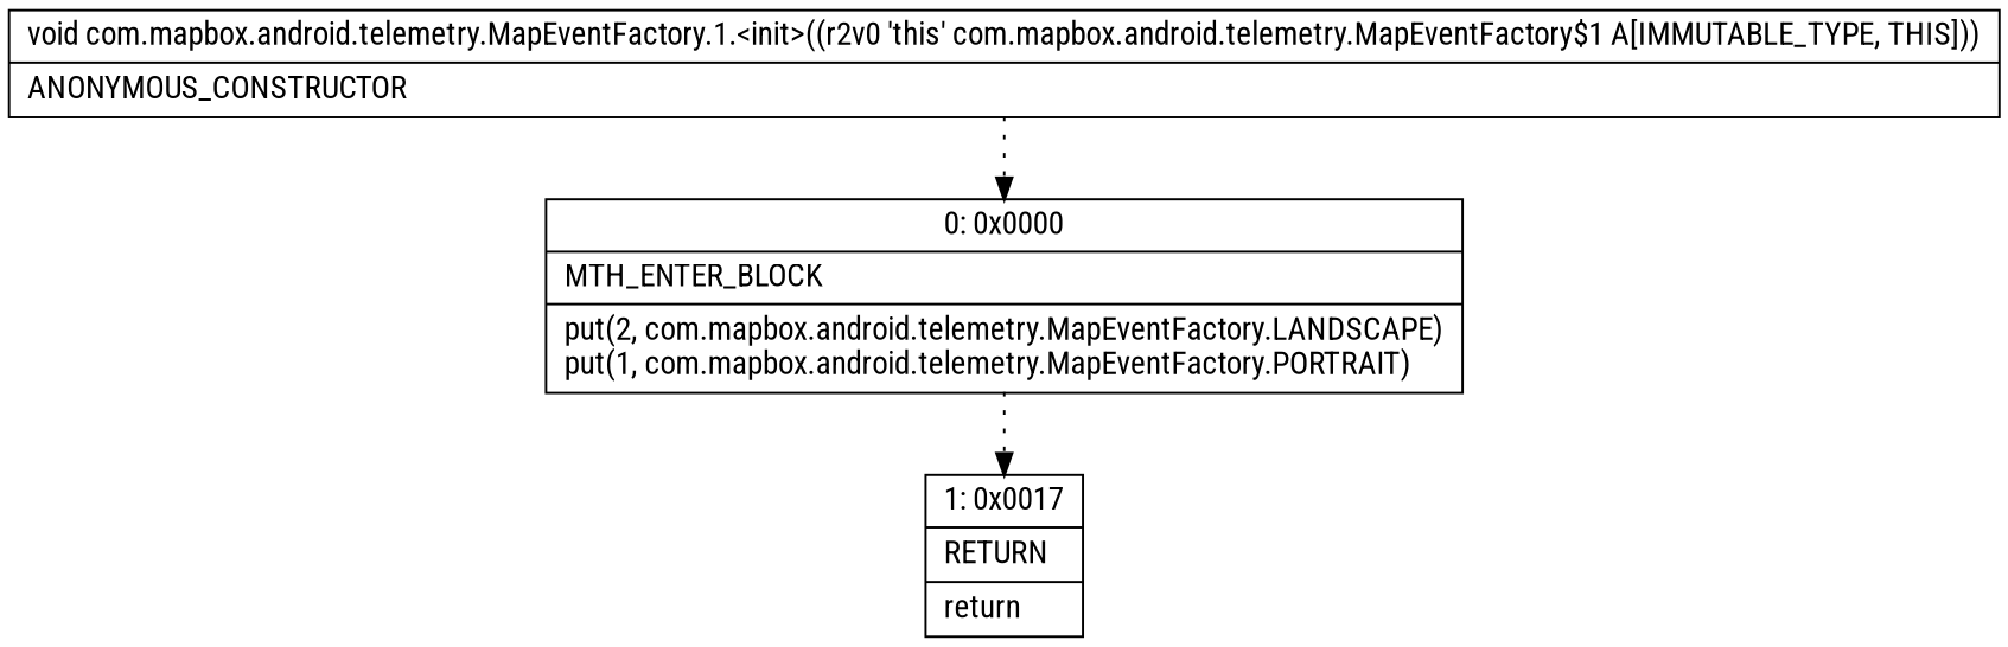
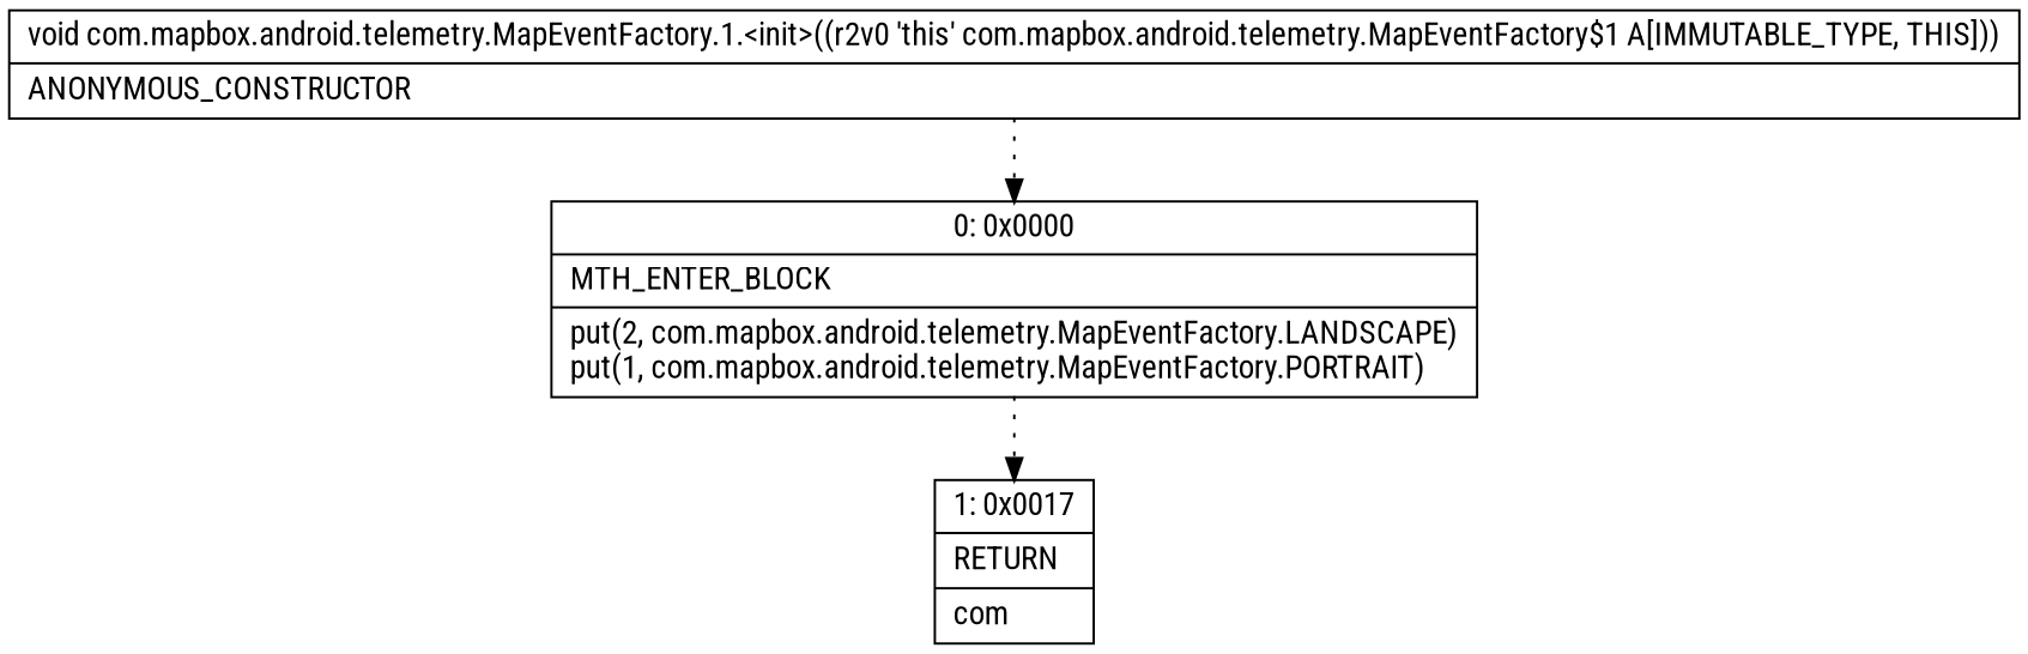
  digraph {
    fontname="Roboto Condensed"
    node [shape=record fontname="Roboto Condensed"]
    edge [style=dotted fontname="Roboto Condensed"]
    n1 [label="{0\:\ 0x0000|MTH_ENTER_BLOCK\l|put(2, com.mapbox.android.telemetry.MapEventFactory.LANDSCAPE)\lput(1, com.mapbox.android.telemetry.MapEventFactory.PORTRAIT)\l}"]
-   n2 [label="{1\:\ 0x0017|RETURN\l|return\l}"]
+   n2 [label="{1\:\ 0x0017|RETURN\l|com\l}"]
    n3 [label="{void com.mapbox.android.telemetry.MapEventFactory.1.\<init\>((r2v0 'this' com.mapbox.android.telemetry.MapEventFactory$1 A[IMMUTABLE_TYPE, THIS]))  | ANONYMOUS_CONSTRUCTOR\l}"]
    n1 -> n2
    n3 -> n1
  }
